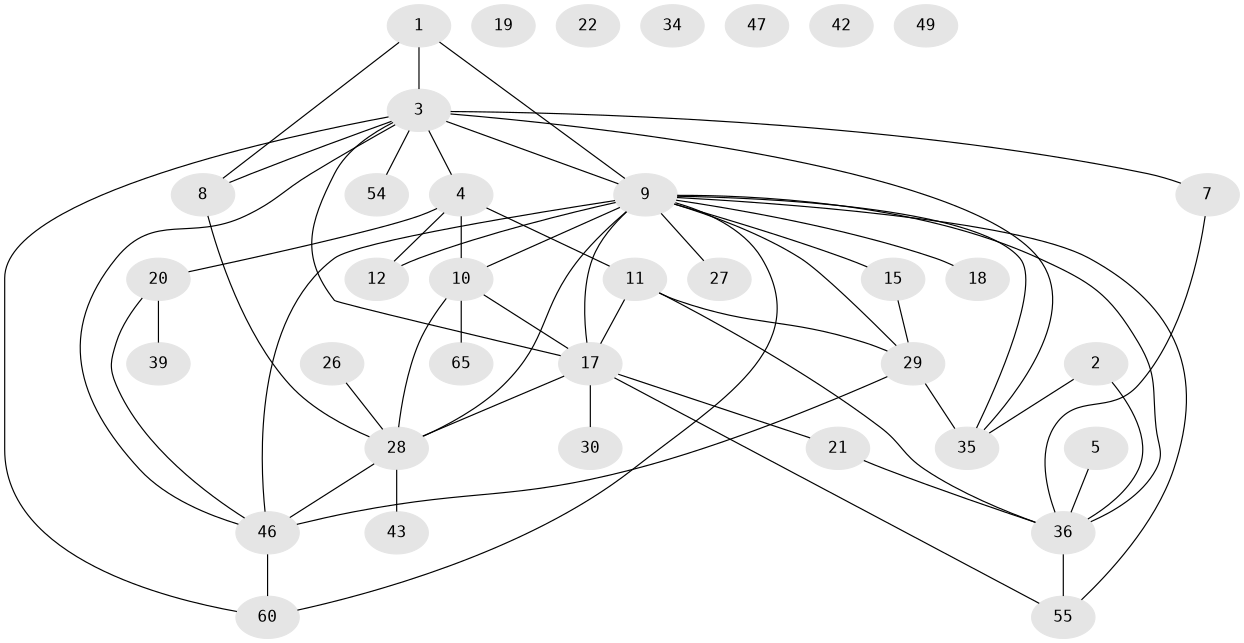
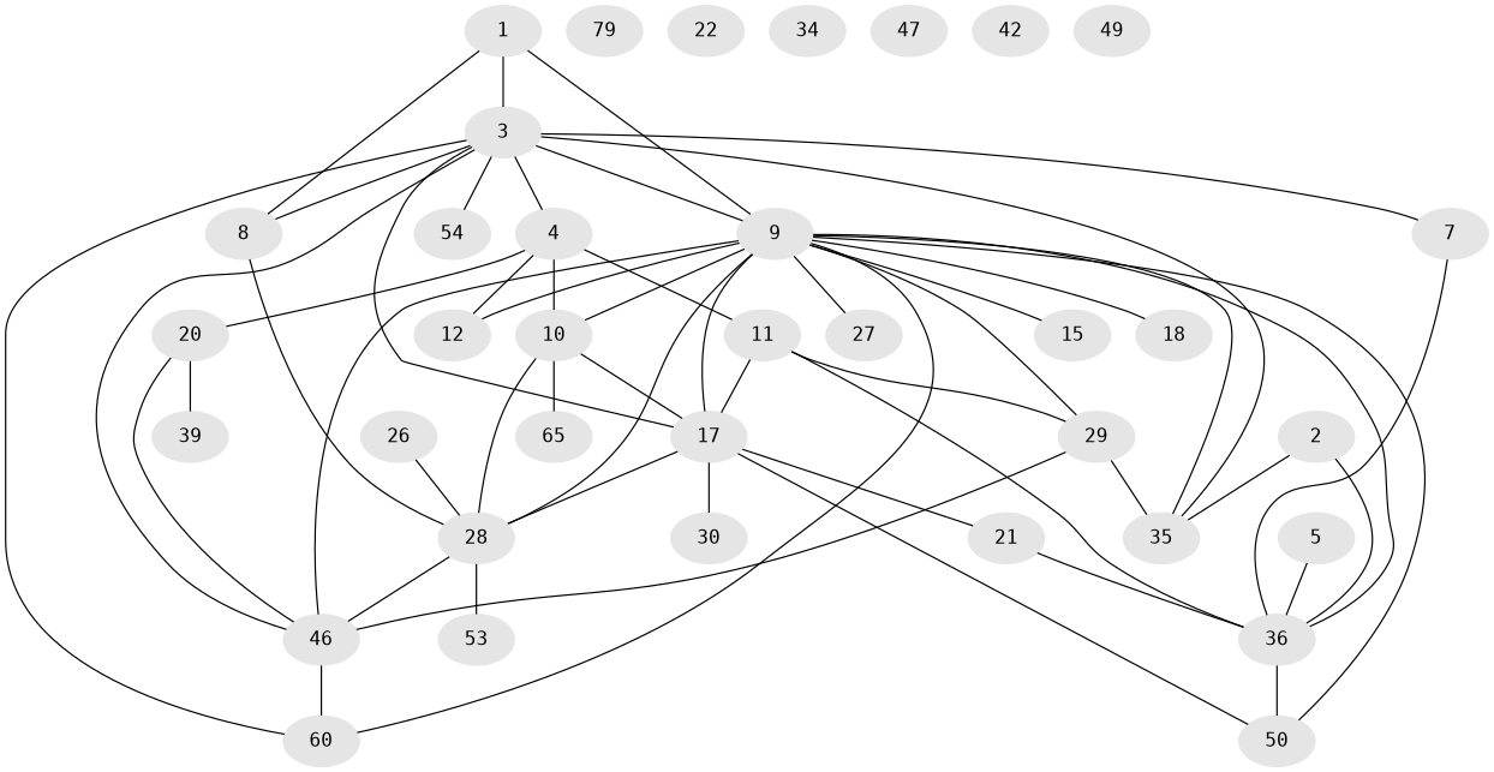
  graph {
    fontname="DejaVu Sans Mono"
    node [color=gray90 fontname="DejaVu Sans Mono" style=filled]
    edge [fontname="DejaVu Sans Mono"]
    1 [super="+57"]
    3 [super="+23+6"]
    8 [super="+38"]
    9 [super="+24+13+47"]
    35 [super="+48"]
    4 [super="+74+53"]
    7 [super="+16"]
    17 [super="+33"]
    46 [super="+62+59+50+56"]
    54
    60
    28 [super="+52"]
    36 [super="+83+45+63"]
    10 [super="+76+31+58"]
    12 [super="+40"]
-   55 [super="+68"]
+   55 [super="+68" label=50]
    15 [super="+25"]
    18
    27
    29 [super="+66"]
    2
    11
    20 [super="+67"]
    21 [super="+78"]
    30
    65
    39 [super="+77"]
    5
-   43
-   19
+   43 [label=53]
+   19 [label=79]
    22 [super="+61"]
    26
    34 [super="+51"]
    n34 [label=47]
    42
    49
    1 -- 3
    1 -- 8 [weight=2]
    1 -- 9 [weight=2]
    3 -- 8
    3 -- 9 [weight=2]
    3 -- 35
    3 -- 4
    3 -- 7
    3 -- 17
    3 -- 46
    3 -- 54
    3 -- 60
    8 -- 28
    9 -- 35
    9 -- 17
    9 -- 46
    9 -- 60
    9 -- 28
    9 -- 36
    9 -- 10
    9 -- 12
    9 -- 55
    9 -- 15 [weight=2]
    9 -- 18
    9 -- 27
    9 -- 29
    4 -- 10
    4 -- 12
    4 -- 11
    4 -- 20
    7 -- 36
    17 -- 28
    17 -- 55
    17 -- 21
    17 -- 30
    46 -- 60
    28 -- 46
    28 -- 43
    36 -- 55
    10 -- 17 [weight=2]
    10 -- 28 [weight=2]
    10 -- 65
-   15 -- 29
    29 -- 35
    29 -- 46
    2 -- 35
    2 -- 36
    11 -- 17
    11 -- 36
    11 -- 29
    20 -- 46
    20 -- 39
    21 -- 36
    5 -- 36
    26 -- 28
  }
